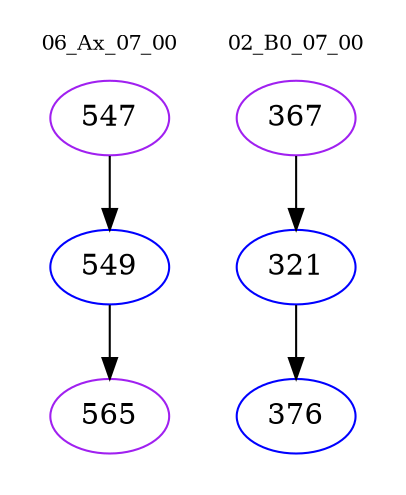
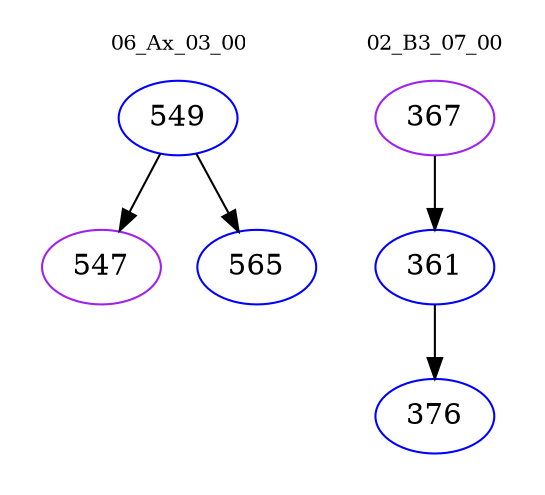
  digraph {
    node [color=purple]
    edge [color=black]
    n1 [label=547]
    n2 [color=blue label=549]
-   n3 [label=565]
+   n3 [color=blue label=565]
    n4 [label=367]
-   n5 [color=blue label=321]
+   n5 [color=blue label=361]
    n6 [color=blue label=376]
    subgraph cluster_1 {
      color=white
      fontsize=10
-     label="06_Ax_07_00"
+     label="06_Ax_03_00"
      n1
      n2
      n3
    }
    subgraph cluster_2 {
      color=white
      fontsize=10
-     label="02_B0_07_00"
+     label="02_B3_07_00"
      n4
      n5
      n6
    }
-   n1 -> n2
+   n2 -> n1
    n2 -> n3
    n4 -> n5
    n5 -> n6
  }
